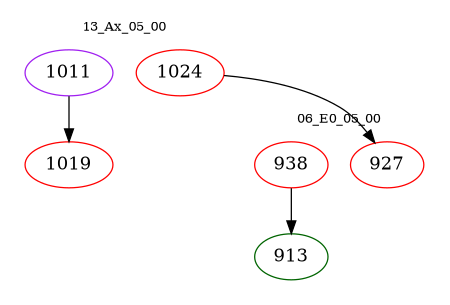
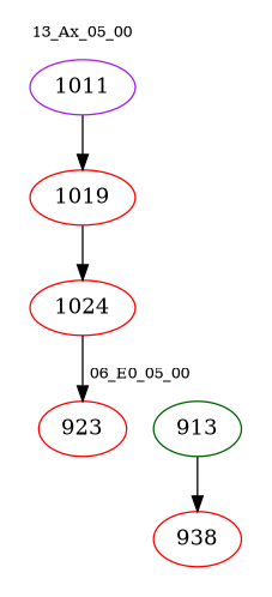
  digraph {
    node [color=red]
    edge [color=black]
    n1 [label=1019]
    n2 [color=purple label=1011]
    n3 [label=1024]
    n4 [color=darkgreen label=913]
-   n5 [label=927]
+   n5 [label=923]
    n6 [label=938]
    subgraph cluster_1 {
      color=white
      fontsize=10
      label="13_Ax_05_00"
      n1
      n2
      n3
    }
    subgraph cluster_2 {
      color=white
      fontsize=10
      label="06_E0_05_00"
      n4
      n5
      n6
    }
+   n1 -> n3
    n2 -> n1
    n3 -> n5
-   n6 -> n4
+   n4 -> n6
  }
